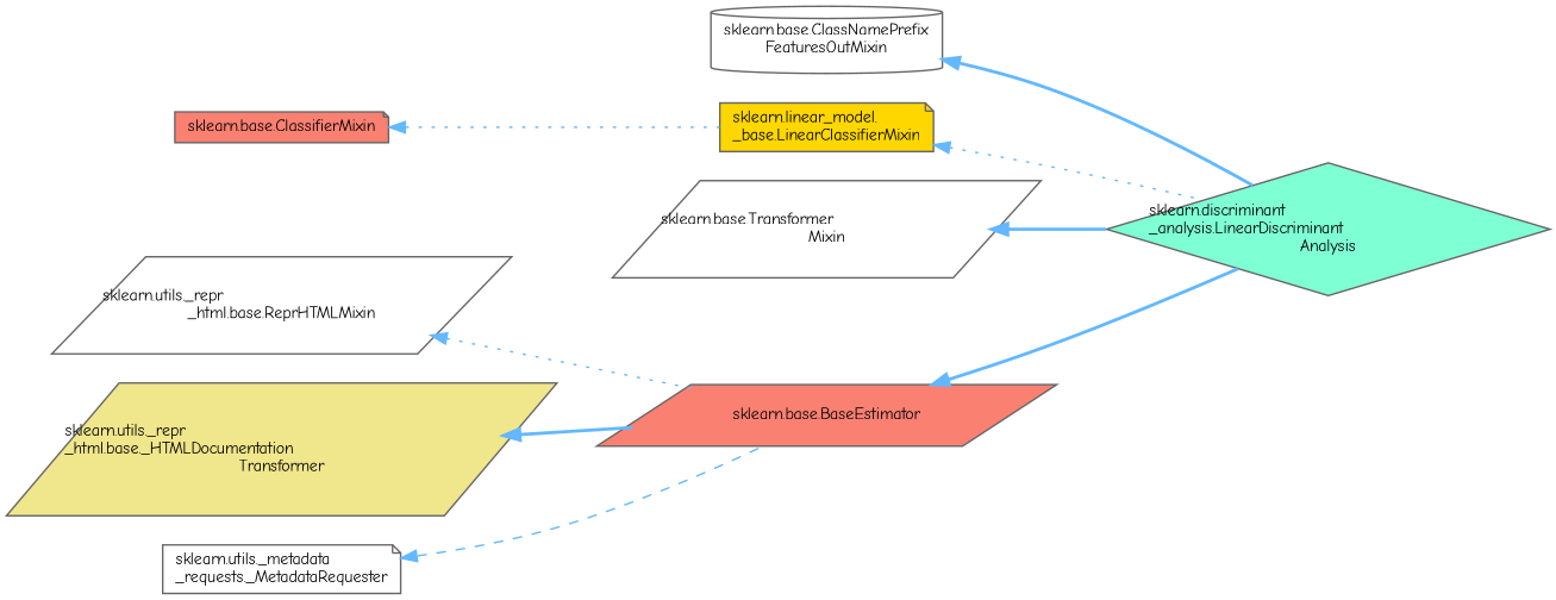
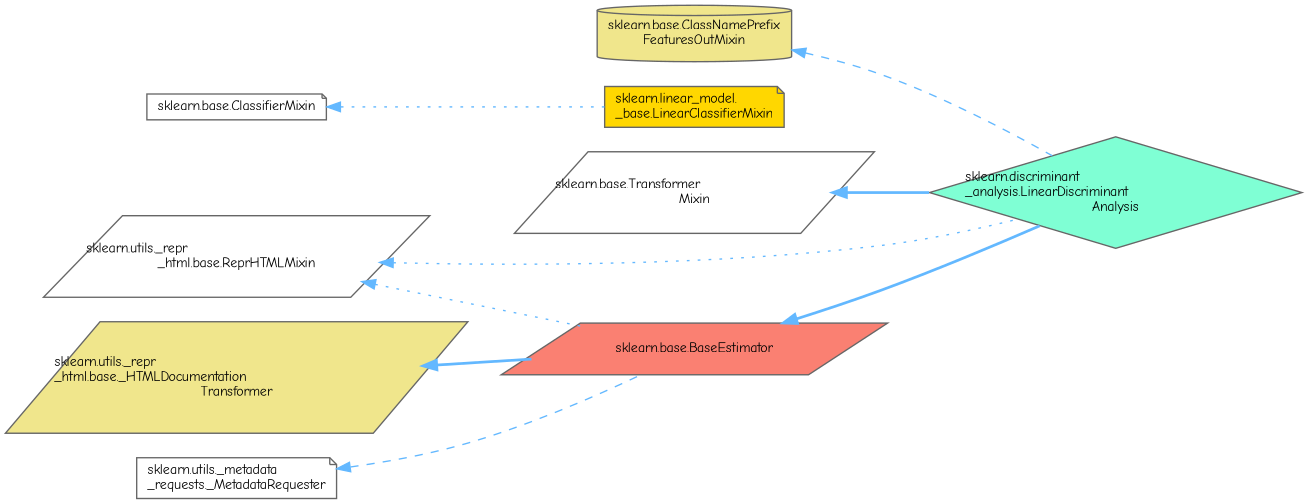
  digraph {
    fontname="Comic Neue"
    rankdir=LR
    node [color=gray40 fillcolor=white fontname="Comic Neue" fontsize=10 shape=parallelogram style=filled]
    edge [color=steelblue1 dir=back fontname="Comic Neue" fontsize=10 labelfontname=Helvetica labelfontsize=10 style=dotted]
    n1 [fillcolor=aquamarine fontcolor=black height=0.2 label="sklearn.discriminant\l_analysis.LinearDiscriminant\lAnalysis" shape=diamond width=0.4]
-   n2 [height=0.2 label="sklearn.base.ClassNamePrefix\lFeaturesOutMixin" shape=cylinder width=0.4]
+   n2 [fillcolor=khaki height=0.2 label="sklearn.base.ClassNamePrefix\lFeaturesOutMixin" shape=cylinder width=0.4]
    n3 [fillcolor=gold height=0.2 label="sklearn.linear_model.\l_base.LinearClassifierMixin" shape=note width=0.4]
-   n4 [fillcolor=salmon height=0.2 label="sklearn.base.ClassifierMixin" shape=note width=0.4]
+   n4 [height=0.2 label="sklearn.base.ClassifierMixin" shape=note width=0.4]
    n5 [height=0.2 label="sklearn.base.Transformer\lMixin" width=0.4]
    n6 [fillcolor=salmon height=0.2 label="sklearn.base.BaseEstimator" width=0.4]
    n7 [height=0.2 label="sklearn.utils._repr\l_html.base.ReprHTMLMixin" width=0.4]
    n8 [fillcolor=khaki height=0.2 label="sklearn.utils._repr\l_html.base._HTMLDocumentation\lTransformer" width=0.4]
    n9 [height=0.2 label="sklearn.utils._metadata\l_requests._MetadataRequester" shape=note width=0.4]
-   n2 -> n1 [style=bold]
-   n3 -> n1
+   n2 -> n1 [style=dashed]
+   n7 -> n1
    n4 -> n3
    n5 -> n1 [style=bold]
    n6 -> n1 [style=bold]
    n7 -> n6
    n8 -> n6 [style=bold]
    n9 -> n6 [style=dashed]
  }
